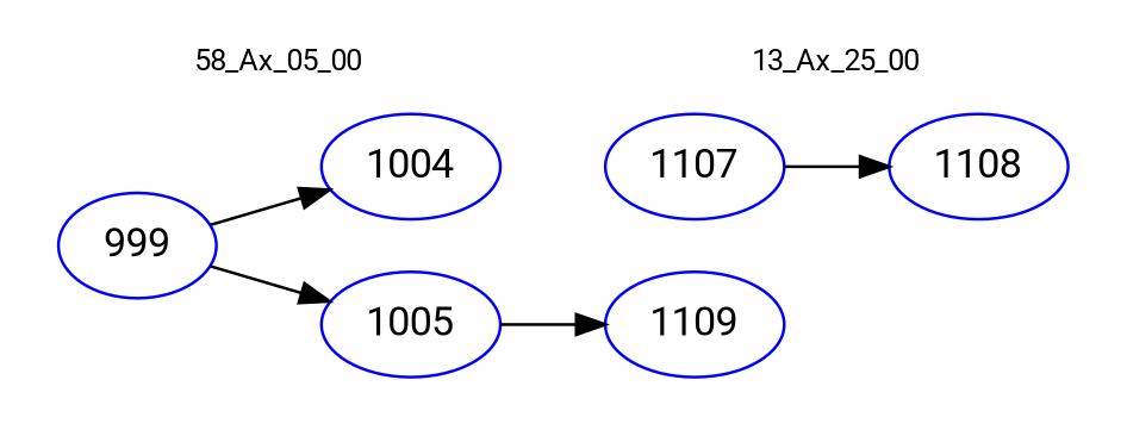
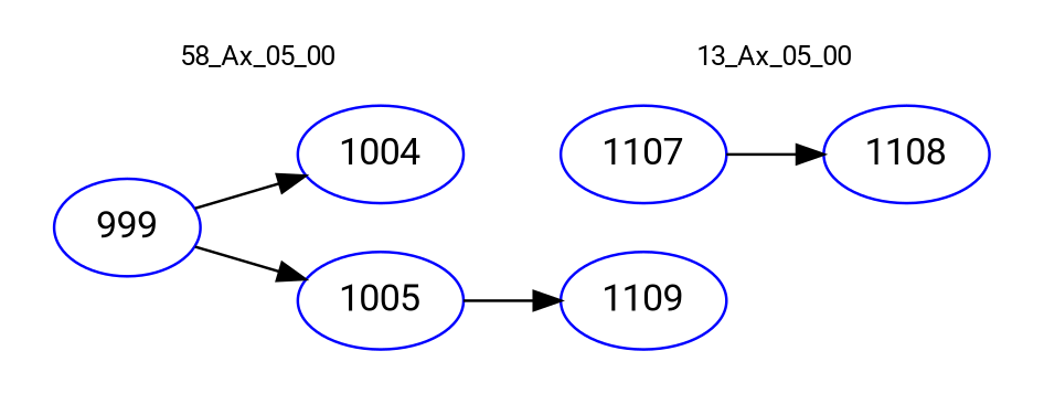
  digraph {
    fontname=Roboto
    rankdir=LR
    node [color=blue fontname=Roboto]
    edge [color=black fontname=Roboto]
    n1 [label=1107]
    n2 [label=1109]
    n3 [label=1108]
    n4 [label=999]
    n5 [label=1005]
    n6 [label=1004]
    subgraph cluster_1 {
      color=white
      fontsize=10
-     label="13_Ax_25_00"
+     label="13_Ax_05_00"
      n1
      n2
      n3
    }
    subgraph cluster_2 {
      color=white
      fontsize=10
      label="58_Ax_05_00"
      n4
      n5
      n6
    }
    n1 -> n3
    n4 -> n5
    n4 -> n6
    n5 -> n2
  }
